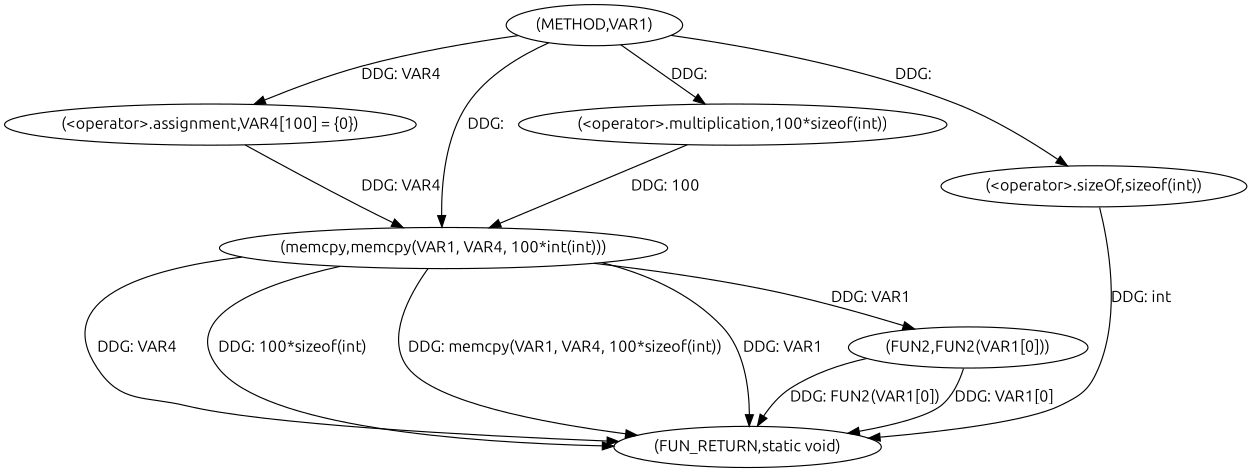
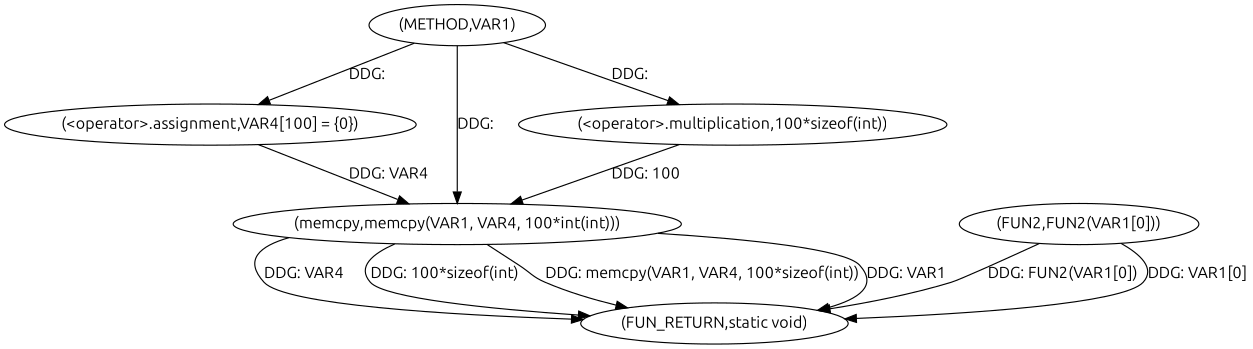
  digraph {
    fontname=Ubuntu
    node [fontname=Ubuntu]
    edge [fontname=Ubuntu]
    n1 [label="(METHOD,VAR1)"]
    n2 [label="(<operator>.assignment,VAR4[100] = {0})"]
    n3 [label="(memcpy,memcpy(VAR1, VAR4, 100*int(int)))"]
    n4 [label="(<operator>.multiplication,100*sizeof(int))"]
-   n5 [label="(<operator>.sizeOf,sizeof(int))"]
    n6 [label="(FUN_RETURN,static void)"]
    n7 [label="(FUN2,FUN2(VAR1[0]))"]
-   n1 -> n2 [label="DDG: VAR4"]
+   n1 -> n2 [label="DDG: "]
    n1 -> n3 [label="DDG: "]
    n1 -> n4 [label="DDG: "]
-   n1 -> n5 [label="DDG: "]
    n2 -> n3 [label="DDG: VAR4"]
    n3 -> n6 [label="DDG: VAR4"]
    n3 -> n6 [label="DDG: 100*sizeof(int)"]
    n3 -> n6 [label="DDG: memcpy(VAR1, VAR4, 100*sizeof(int))"]
    n3 -> n6 [label="DDG: VAR1"]
-   n3 -> n7 [label="DDG: VAR1"]
    n4 -> n3 [label="DDG: 100"]
-   n5 -> n6 [label="DDG: int"]
    n7 -> n6 [label="DDG: FUN2(VAR1[0])"]
    n7 -> n6 [label="DDG: VAR1[0]"]
  }
